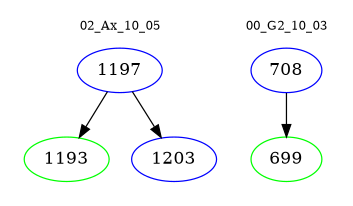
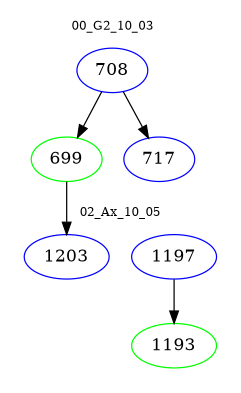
  digraph {
    node [color=blue]
    edge [color=black]
    n1 [label=1197]
    n2 [color=green label=1193]
    n3 [label=1203]
    n4 [label=708]
    n5 [color=green label=699]
+   n6 [label=717]
    subgraph cluster_1 {
      color=white
      fontsize=10
      label="02_Ax_10_05"
      n1
      n2
      n3
    }
    subgraph cluster_2 {
      color=white
      fontsize=10
      label="00_G2_10_03"
      n4
      n5
+     n6
    }
    n1 -> n2
-   n1 -> n3
+   n5 -> n3
    n4 -> n5
+   n4 -> n6
  }
